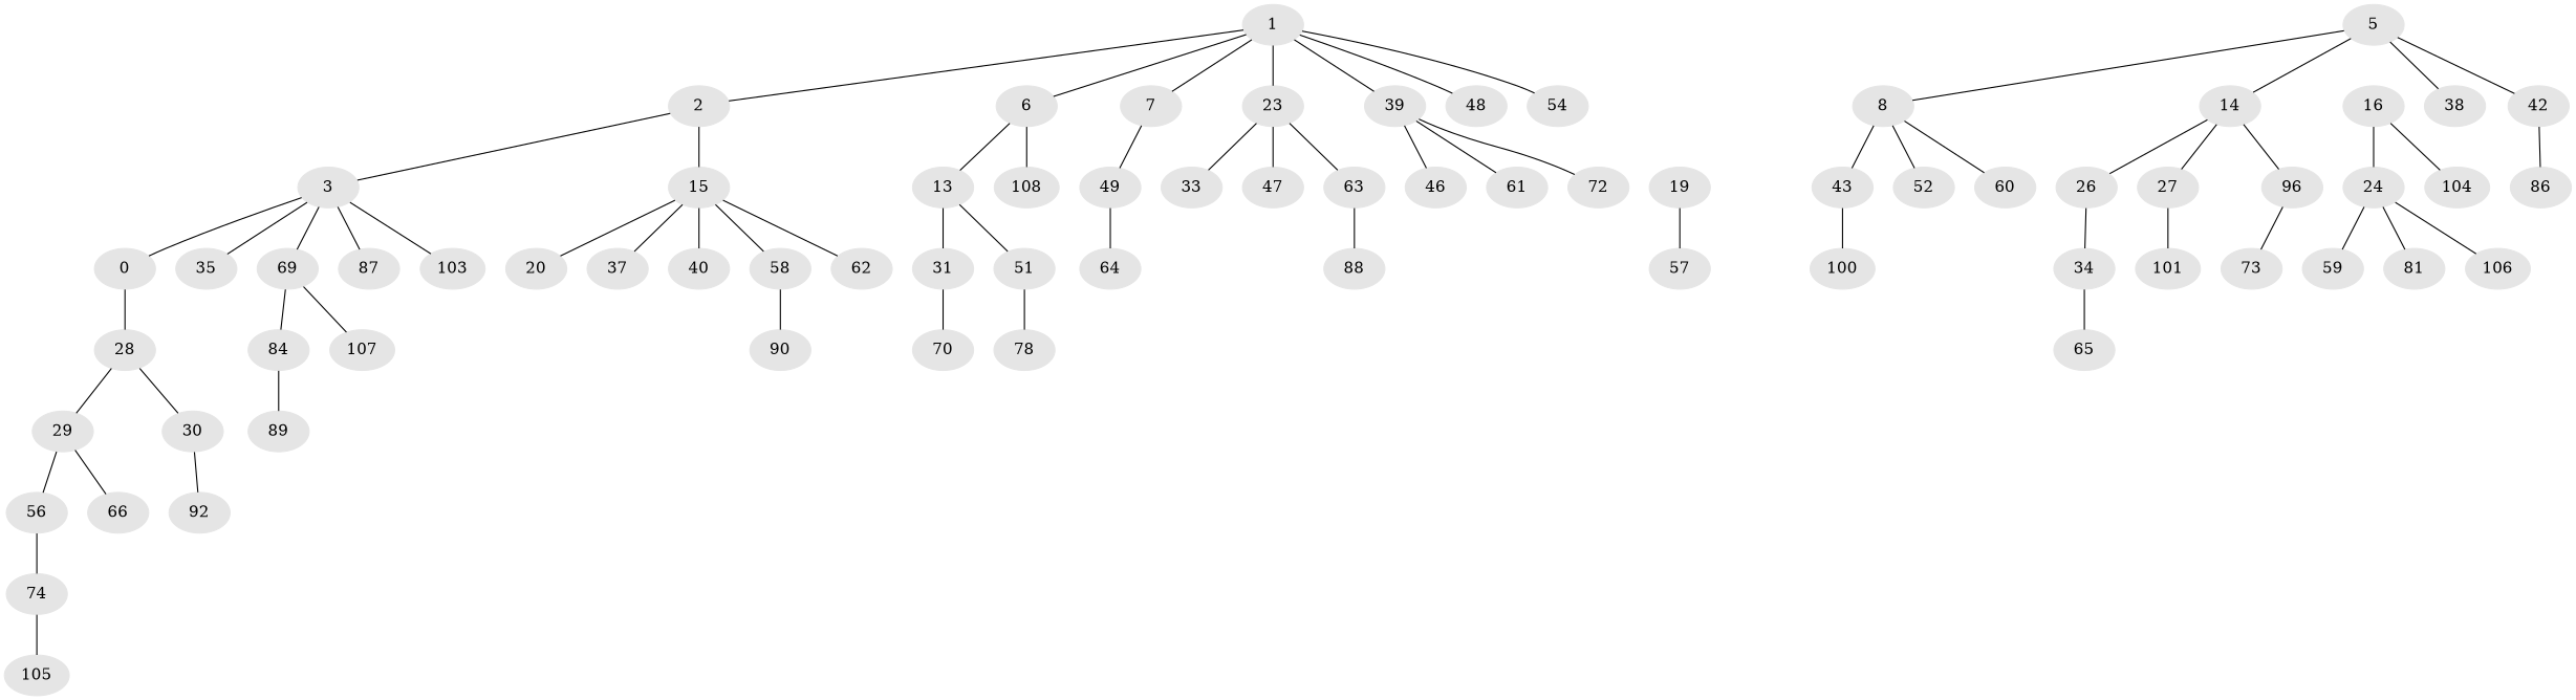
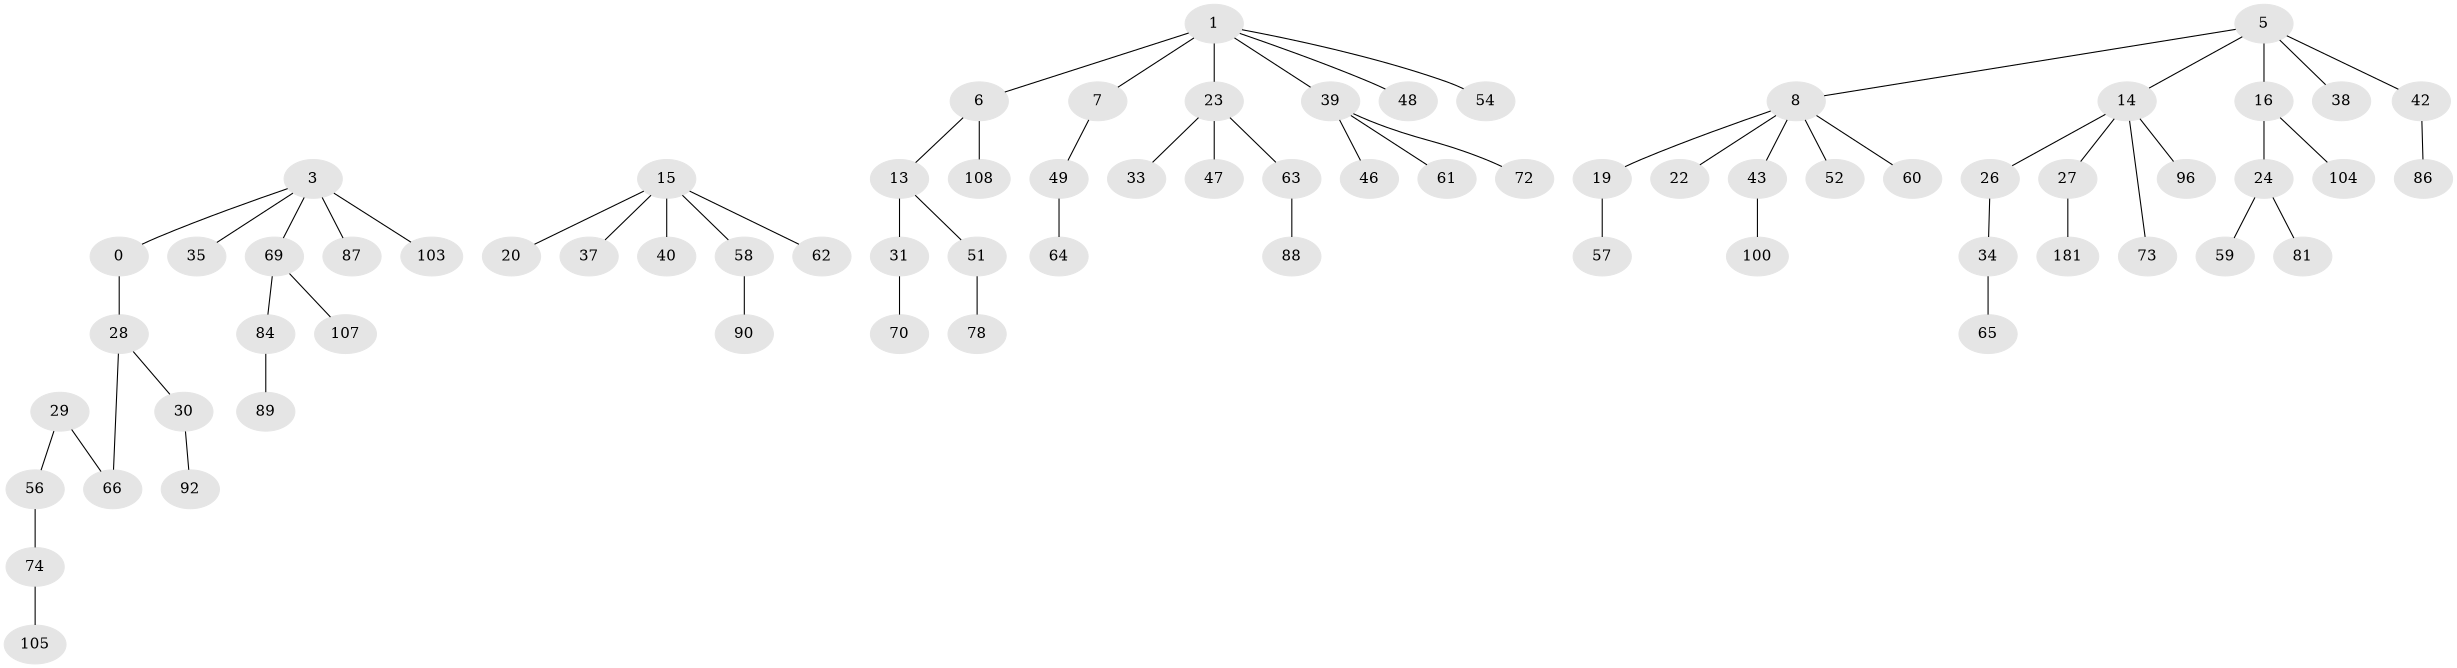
  graph {
    node [color=gray90 style=filled]
    1 [super="+11"]
-   2 [super="+9"]
    6 [super="+50"]
    7 [super="+94"]
    23 [super="+44"]
    39 [super="+99"]
    48
    54
    3 [super="+12"]
    15 [super="+17"]
    5 [super="+45"]
    8 [super="+10"]
    14 [super="+18"]
    16 [super="+21"]
    38
    42
    13 [super="+98"]
    108
    49 [super="+91"]
    33
    47
    63 [super="+82"]
    46 [super="+85"]
    61
    72
    n26 [label=0 super="+41"]
    35 [super="+53"]
    69 [super="+71"]
    87
    103
    20 [super="+97"]
    37 [super="+79"]
    40
    58
    62
    28 [super="+80"]
    84
    107
    29 [super="+32"]
    30 [super="+36"]
    19
+   22
    43
    52
    60
    26 [super="+67"]
    27
    73
    96 [super="+102"]
    24 [super="+25"]
    104
    86
    31 [super="+68"]
    51 [super="+83"]
    64
    57 [super="+76"]
    100
    70
    78
    34 [super="+55"]
-   101
+   101 [label=181]
    90
    59 [super="+77"]
    81
-   106
    88
    65
    56 [super="+75"]
    66 [super="+93"]
    92
    74 [super="+95"]
    105
    89
-   1 -- 2
    1 -- 6
    1 -- 7
    1 -- 23
    1 -- 39
    1 -- 48
    1 -- 54
-   2 -- 3
-   2 -- 15
    6 -- 13
    6 -- 108
    7 -- 49
    23 -- 33
    23 -- 47
    23 -- 63
    39 -- 46
    39 -- 61
    39 -- 72
    3 -- n26
    3 -- 35
    3 -- 69
    3 -- 87
    3 -- 103
    15 -- 20
    15 -- 37
    15 -- 40
    15 -- 58
    15 -- 62
    5 -- 8
    5 -- 14
+   5 -- 16
    5 -- 38
    5 -- 42
+   8 -- 19
+   8 -- 22
    8 -- 43
    8 -- 52
    8 -- 60
    14 -- 26
    14 -- 27
-   96 -- 73
+   14 -- 73
    14 -- 96
    16 -- 24
    16 -- 104
    42 -- 86
    13 -- 31
    13 -- 51
    49 -- 64
    63 -- 88
    n26 -- 28
    69 -- 84
    69 -- 107
    58 -- 90
-   28 -- 29
+   28 -- 66
    28 -- 30
    84 -- 89
    29 -- 56
    29 -- 66
    30 -- 92
    19 -- 57
    43 -- 100
    26 -- 34
    27 -- 101
    24 -- 59
    24 -- 81
-   24 -- 106
    31 -- 70
    51 -- 78
    34 -- 65
    56 -- 74
    74 -- 105
  }
